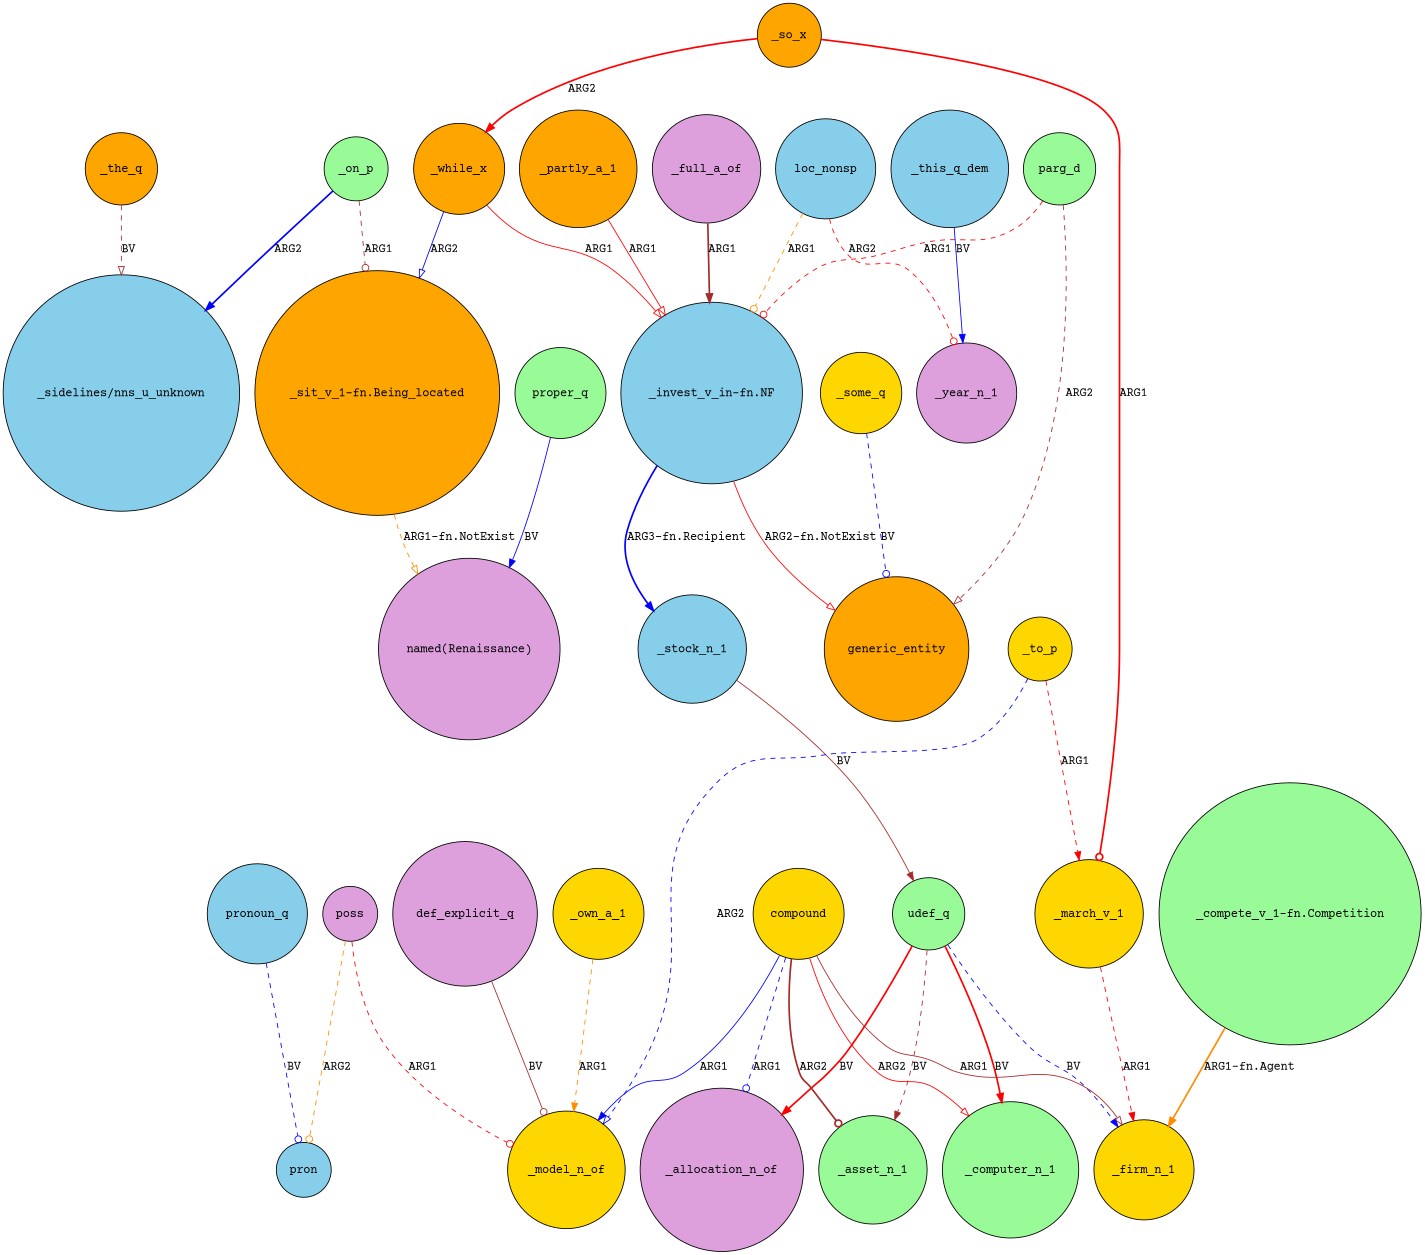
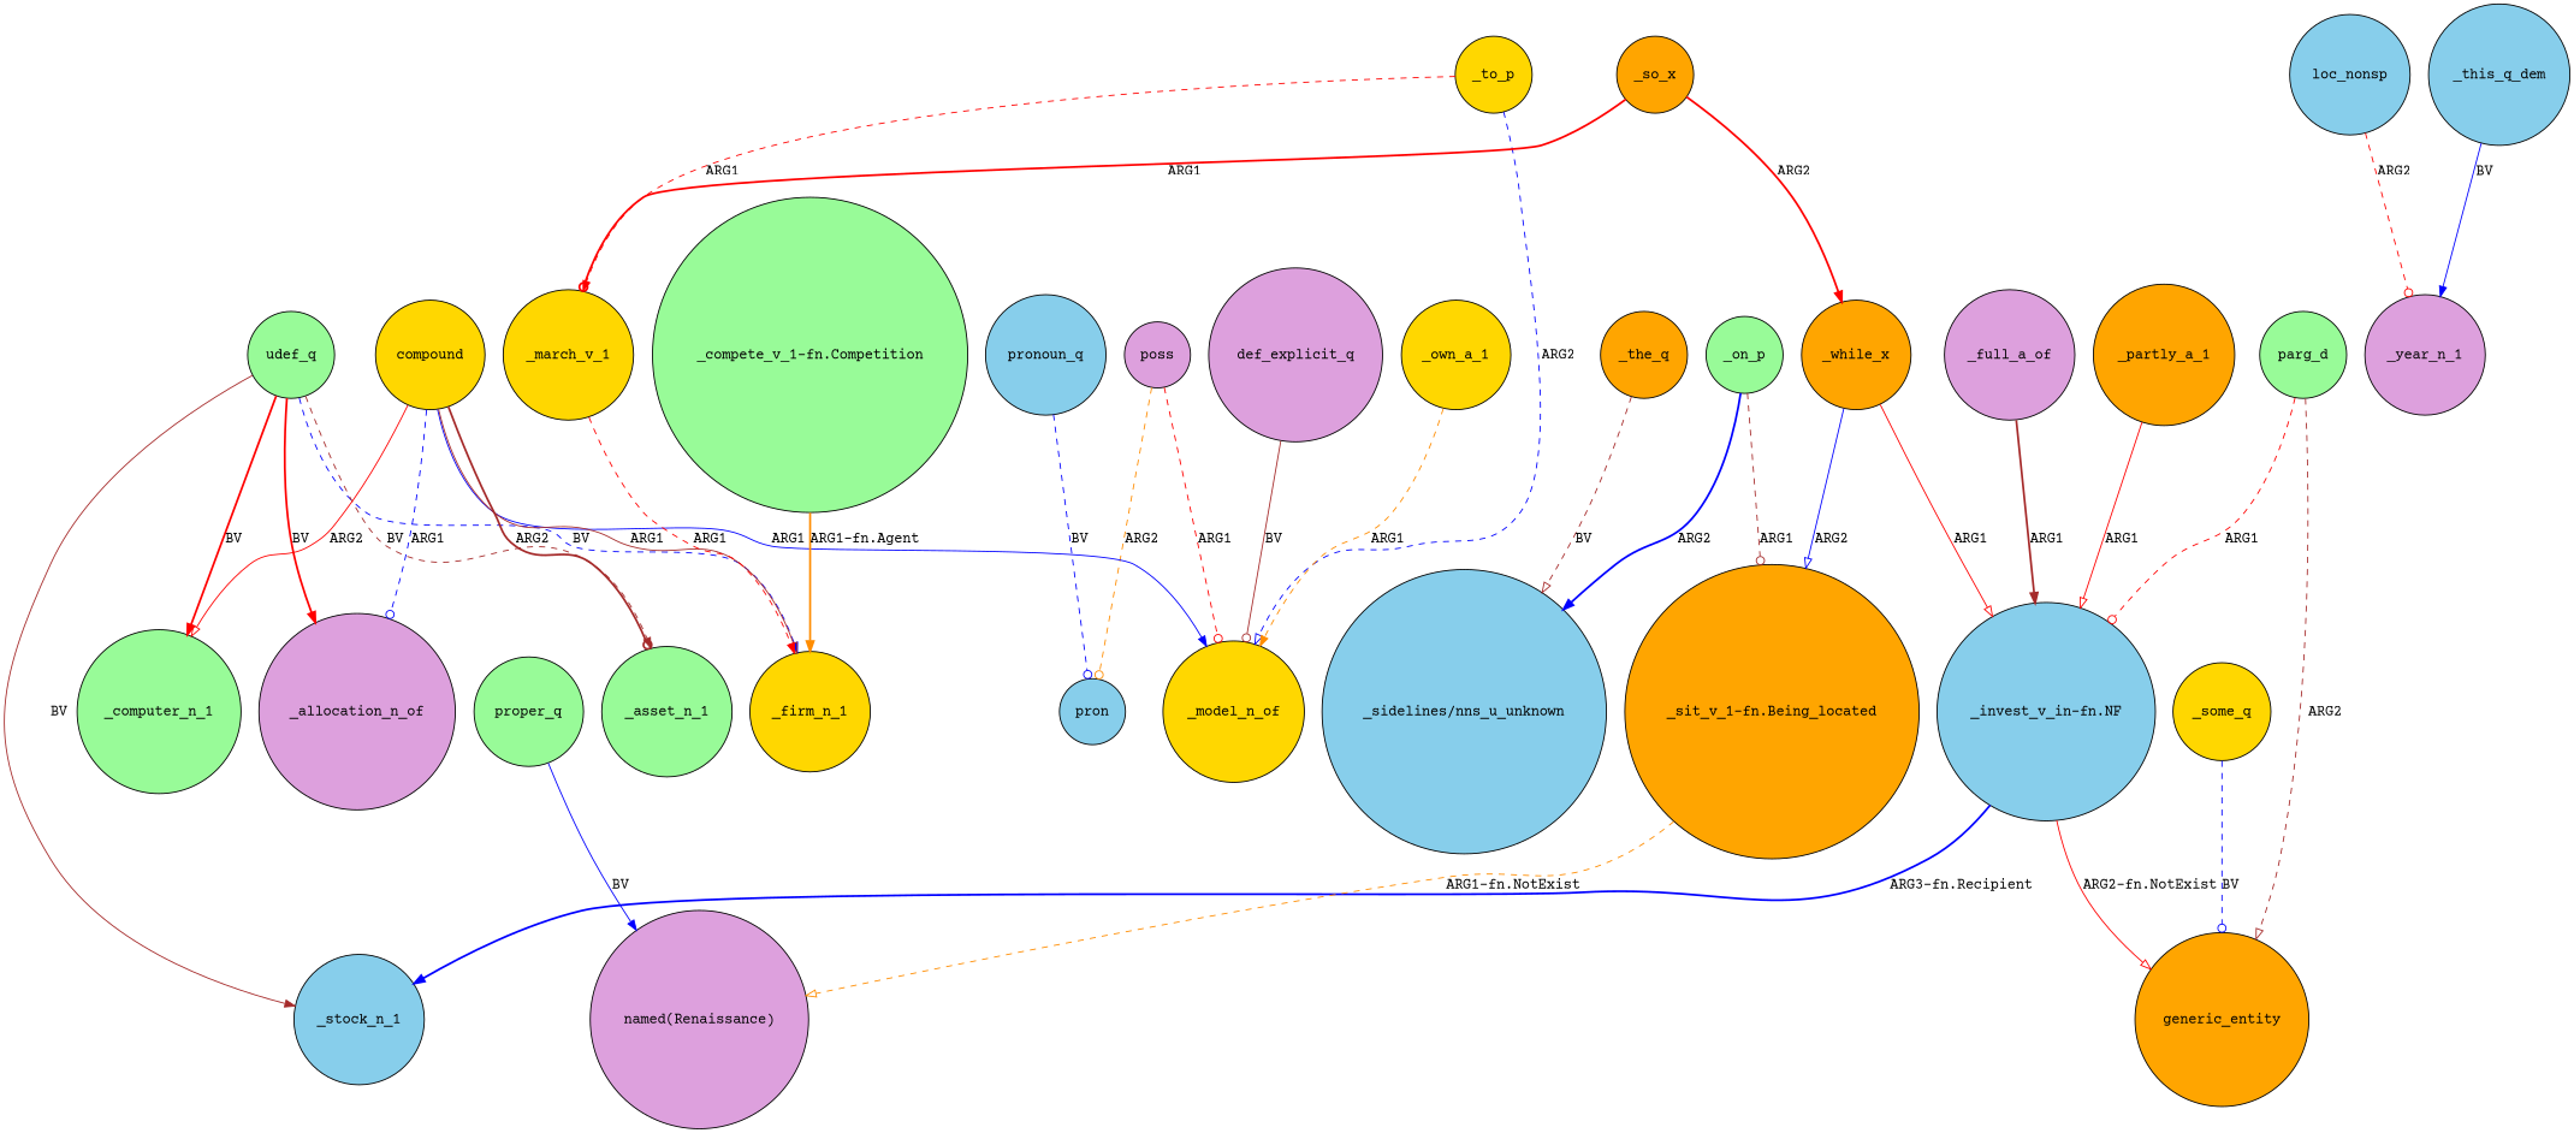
  digraph {
    fontname="Courier Prime"
    node [fillcolor=skyblue fontname="Courier Prime" shape=circle style=filled]
    edge [arrowhead=normal color=red fontname="Courier Prime" style=dashed]
    "_invest_v_in-fn.NF"
    _stock_n_1
    generic_entity [fillcolor=orange]
    poss [fillcolor=plum]
    pron
    _model_n_of [fillcolor=gold]
    parg_d [fillcolor=palegreen]
    def_explicit_q [fillcolor=plum]
    udef_q [fillcolor=palegreen]
    _firm_n_1 [fillcolor=gold]
    _asset_n_1 [fillcolor=palegreen]
    _computer_n_1 [fillcolor=palegreen]
    _allocation_n_of [fillcolor=plum]
    _the_q [fillcolor=orange]
    "_sidelines/nns_u_unknown"
    compound [fillcolor=gold]
    _on_p [fillcolor=palegreen]
    "_sit_v_1-fn.Being_located" [fillcolor=orange]
    "named(Renaissance)" [fillcolor=plum]
    pronoun_q
    _full_a_of [fillcolor=plum]
    _while_x [fillcolor=orange]
    _to_p [fillcolor=gold]
    _march_v_1 [fillcolor=gold]
    proper_q [fillcolor=palegreen]
    loc_nonsp
    _year_n_1 [fillcolor=plum]
    _some_q [fillcolor=gold]
    _partly_a_1 [fillcolor=orange]
    "_compete_v_1-fn.Competition" [fillcolor=palegreen]
    _so_x [fillcolor=orange]
    _own_a_1 [fillcolor=gold]
    _this_q_dem
    "_invest_v_in-fn.NF" -> _stock_n_1 [color=blue label="ARG3-fn.Recipient" style=bold]
    "_invest_v_in-fn.NF" -> generic_entity [arrowhead=onormal label="ARG2-fn.NotExist" style=solid]
    poss -> pron [arrowhead=odot color=darkorange label=ARG2]
    poss -> _model_n_of [arrowhead=odot label=ARG1]
    parg_d -> "_invest_v_in-fn.NF" [arrowhead=odot label=ARG1]
    parg_d -> generic_entity [arrowhead=onormal color=brown label=ARG2]
    def_explicit_q -> _model_n_of [arrowhead=odot color=brown label=BV style=solid]
-   _stock_n_1 -> udef_q [color=brown label=BV style=solid]
+   udef_q -> _stock_n_1 [color=brown label=BV style=solid]
    udef_q -> _firm_n_1 [color=blue label=BV]
    udef_q -> _asset_n_1 [color=brown label=BV]
    udef_q -> _computer_n_1 [label=BV style=bold]
    udef_q -> _allocation_n_of [label=BV style=bold]
    _the_q -> "_sidelines/nns_u_unknown" [arrowhead=onormal color=brown label=BV]
    compound -> _model_n_of [color=blue label=ARG1 style=solid]
    compound -> _firm_n_1 [arrowhead=onormal color=brown label=ARG1 style=solid]
    compound -> _asset_n_1 [arrowhead=odot color=brown label=ARG2 style=bold]
    compound -> _computer_n_1 [arrowhead=onormal label=ARG2 style=solid]
    compound -> _allocation_n_of [arrowhead=odot color=blue label=ARG1]
    _on_p -> "_sidelines/nns_u_unknown" [color=blue label=ARG2 style=bold]
    _on_p -> "_sit_v_1-fn.Being_located" [arrowhead=odot color=brown label=ARG1]
    "_sit_v_1-fn.Being_located" -> "named(Renaissance)" [arrowhead=onormal color=darkorange label="ARG1-fn.NotExist"]
    pronoun_q -> pron [arrowhead=odot color=blue label=BV]
    _full_a_of -> "_invest_v_in-fn.NF" [color=brown label=ARG1 style=bold]
    _while_x -> "_invest_v_in-fn.NF" [arrowhead=onormal label=ARG1 style=solid]
    _while_x -> "_sit_v_1-fn.Being_located" [arrowhead=onormal color=blue label=ARG2 style=solid]
    _to_p -> _model_n_of [arrowhead=onormal color=blue label=ARG2]
    _to_p -> _march_v_1 [label=ARG1]
    _march_v_1 -> _firm_n_1 [label=ARG1]
    proper_q -> "named(Renaissance)" [color=blue label=BV style=solid]
-   loc_nonsp -> "_invest_v_in-fn.NF" [arrowhead=odot color=darkorange label=ARG1]
    loc_nonsp -> _year_n_1 [arrowhead=odot label=ARG2]
    _some_q -> generic_entity [arrowhead=odot color=blue label=BV]
    _partly_a_1 -> "_invest_v_in-fn.NF" [arrowhead=onormal label=ARG1 style=solid]
    "_compete_v_1-fn.Competition" -> _firm_n_1 [color=darkorange label="ARG1-fn.Agent" style=bold]
    _so_x -> _while_x [label=ARG2 style=bold]
    _so_x -> _march_v_1 [arrowhead=odot label=ARG1 style=bold]
    _own_a_1 -> _model_n_of [color=darkorange label=ARG1]
    _this_q_dem -> _year_n_1 [color=blue label=BV style=solid]
  }
